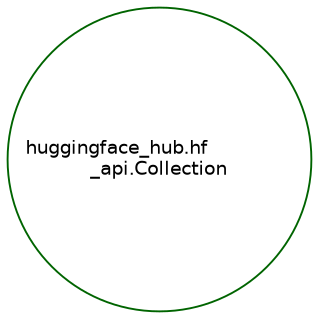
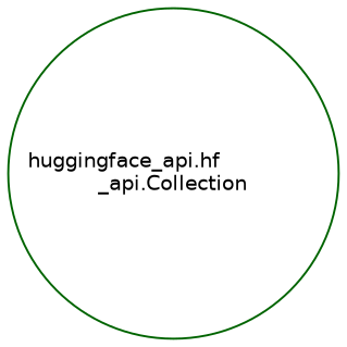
  digraph {
    rankdir=LR
-   n1 [color=darkgreen fillcolor=white fontname=Helvetica fontsize=10 height=0.2 label="huggingface_hub.hf\l_api.Collection" shape=circle style=filled width=0.4]
+   n1 [color=darkgreen fillcolor=white fontname=Helvetica fontsize=10 height=0.2 label="huggingface_api.hf\l_api.Collection" shape=circle style=filled width=0.4]
  }
